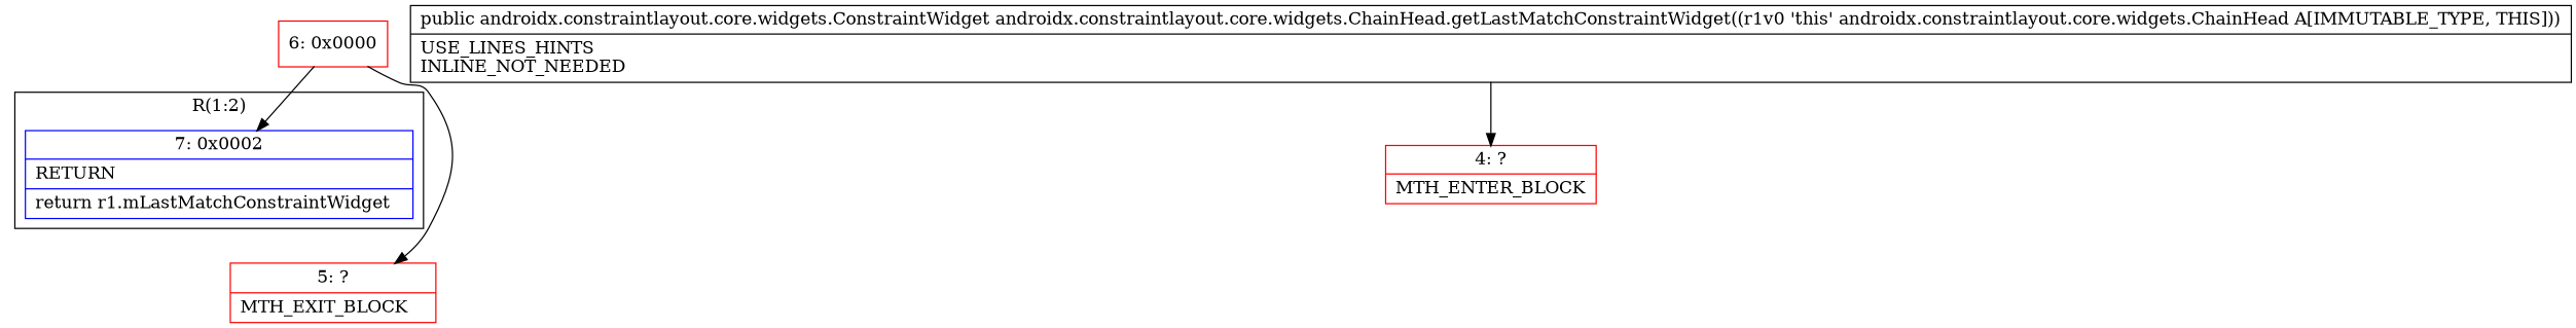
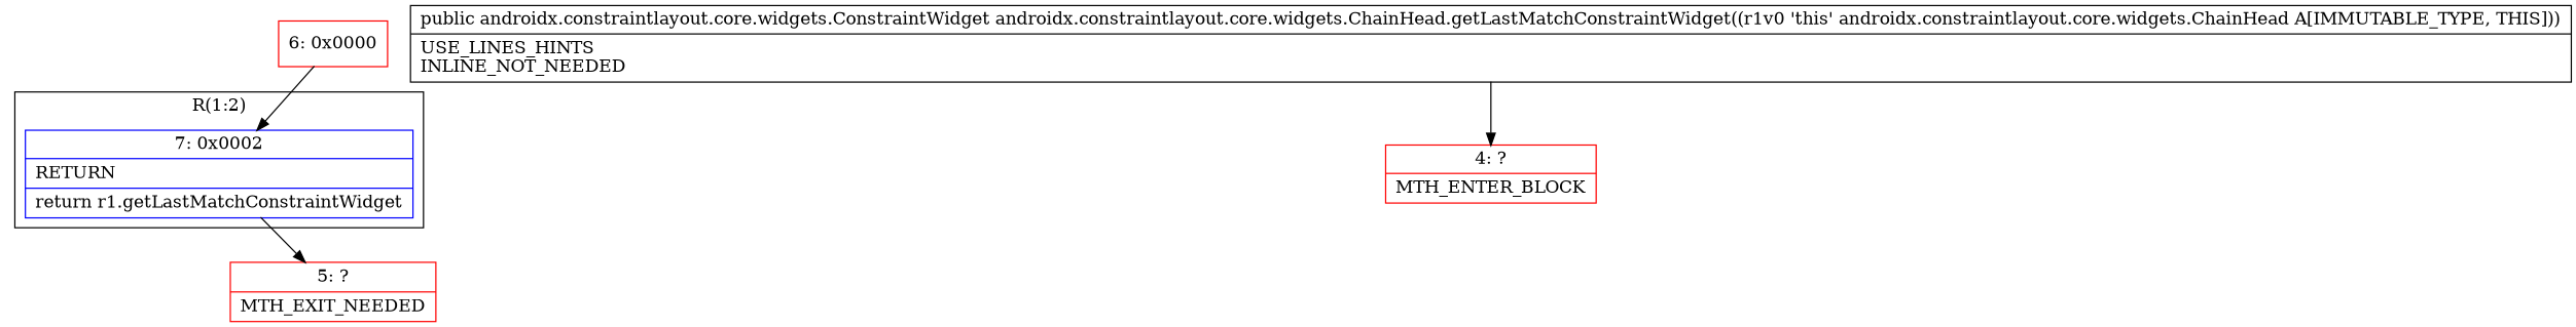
  digraph {
    node [color=red shape=record]
-   n1 [color=blue label="{7\:\ 0x0002|RETURN\l|return r1.mLastMatchConstraintWidget\l}"]
-   n2 [label="{5\:\ ?|MTH_EXIT_BLOCK\l}"]
+   n1 [color=blue label="{7\:\ 0x0002|RETURN\l|return r1.getLastMatchConstraintWidget\l}"]
+   n2 [label="{5\:\ ?|MTH_EXIT_NEEDED\l}"]
    n3 [label="{4\:\ ?|MTH_ENTER_BLOCK\l}"]
    n4 [label="{6\:\ 0x0000}"]
    n5 [label="{public androidx.constraintlayout.core.widgets.ConstraintWidget androidx.constraintlayout.core.widgets.ChainHead.getLastMatchConstraintWidget((r1v0 'this' androidx.constraintlayout.core.widgets.ChainHead A[IMMUTABLE_TYPE, THIS]))  | USE_LINES_HINTS\lINLINE_NOT_NEEDED\l}" color=""]
    subgraph cluster_1 {
      label="R(1:2)"
      n1
    }
-   n4 -> n2
+   n1 -> n2
    n4 -> n1
    n5 -> n3
  }
